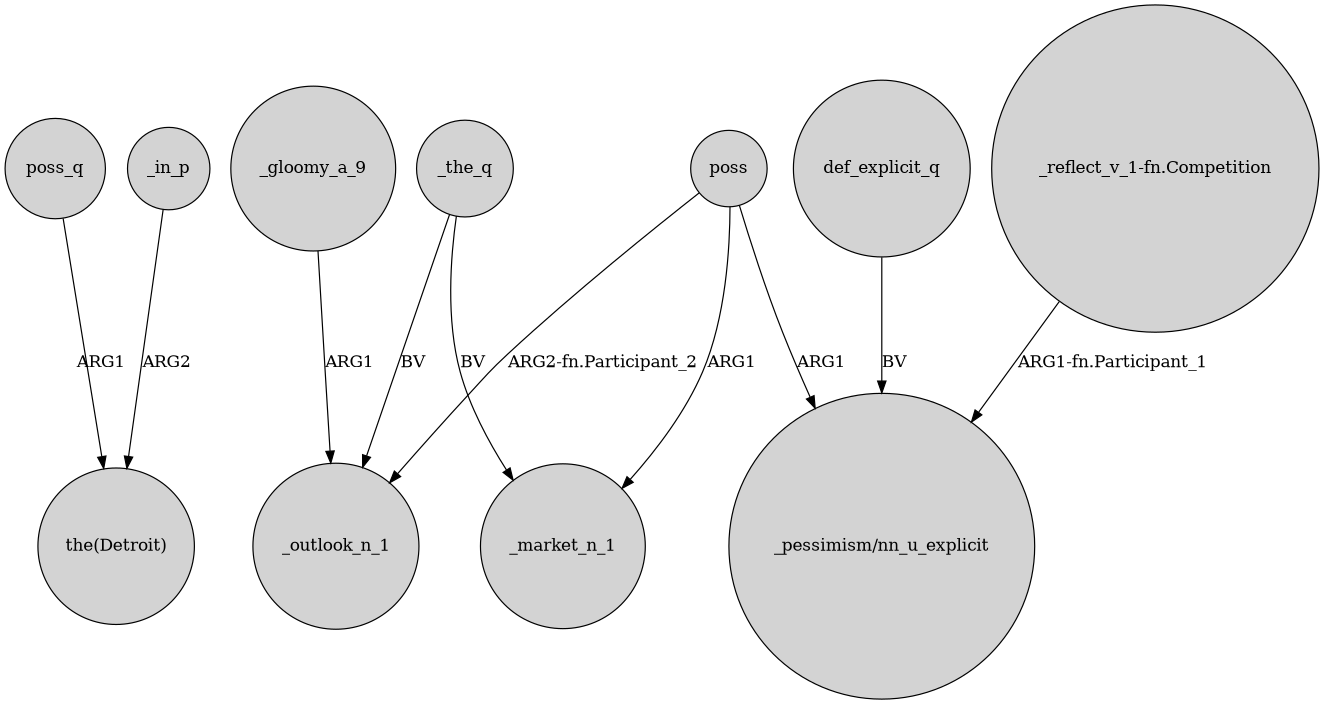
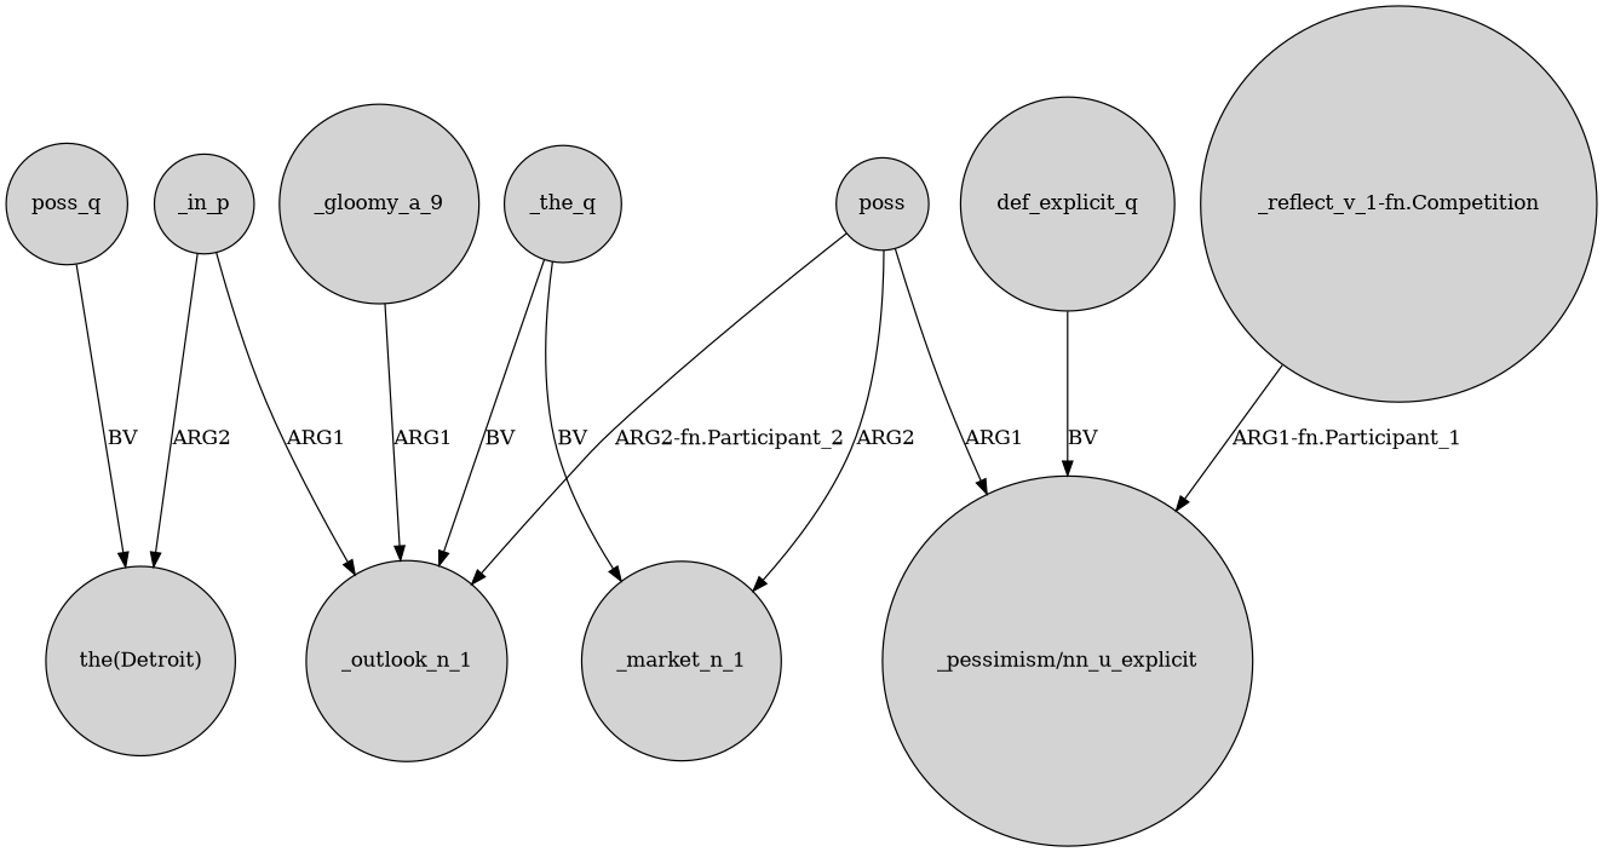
  digraph {
    node [shape=circle style=filled]
    n1 [label=poss_q]
    n2 [label="the(Detroit)"]
    n3 [label="_pessimism/nn_u_explicit"]
    "_reflect_v_1-fn.Competition"
    _in_p
    _outlook_n_1
    def_explicit_q
    _the_q
    _market_n_1
    poss
    n11 [label=_gloomy_a_9]
-   n1 -> n2 [label=ARG1]
+   n1 -> n2 [label=BV]
    "_reflect_v_1-fn.Competition" -> n3 [label="ARG1-fn.Participant_1"]
    _in_p -> n2 [label=ARG2]
+   _in_p -> _outlook_n_1 [label=ARG1]
    def_explicit_q -> n3 [label=BV]
    _the_q -> _outlook_n_1 [label=BV]
    _the_q -> _market_n_1 [label=BV]
    poss -> n3 [label=ARG1]
    poss -> _outlook_n_1 [label="ARG2-fn.Participant_2"]
-   poss -> _market_n_1 [label=ARG1]
+   poss -> _market_n_1 [label=ARG2]
    n11 -> _outlook_n_1 [label=ARG1]
  }
